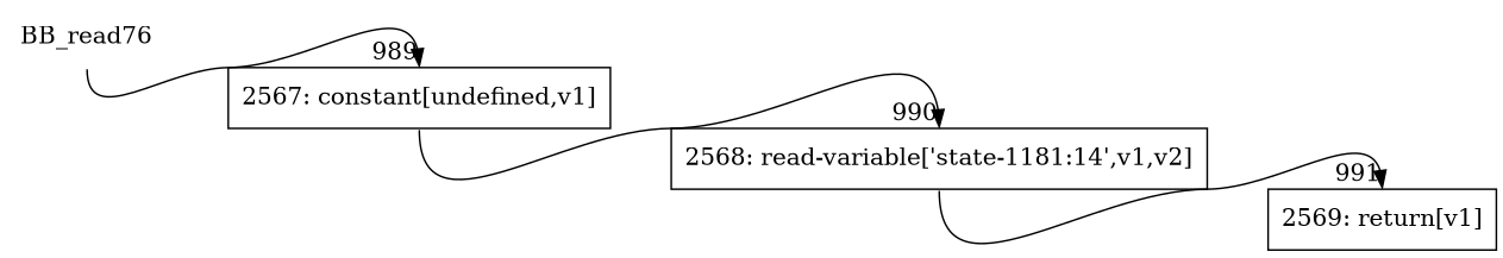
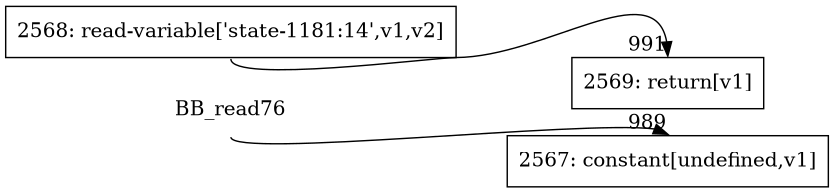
  digraph {
    rankdir=LR
    node [shape=record]
    edge [headport=n tailport=s]
    n1 [label=BB_read76 shape=none]
    n2 [label="{2567: constant[undefined,v1]}"]
    n3 [label="{2568: read-variable['state-1181:14',v1,v2]}"]
    n4 [label="{2569: return[v1]}"]
    n1 -> n2 [headlabel="    989"]
-   n2 -> n3 [headlabel="      990"]
    n3 -> n4 [headlabel="      991"]
  }
